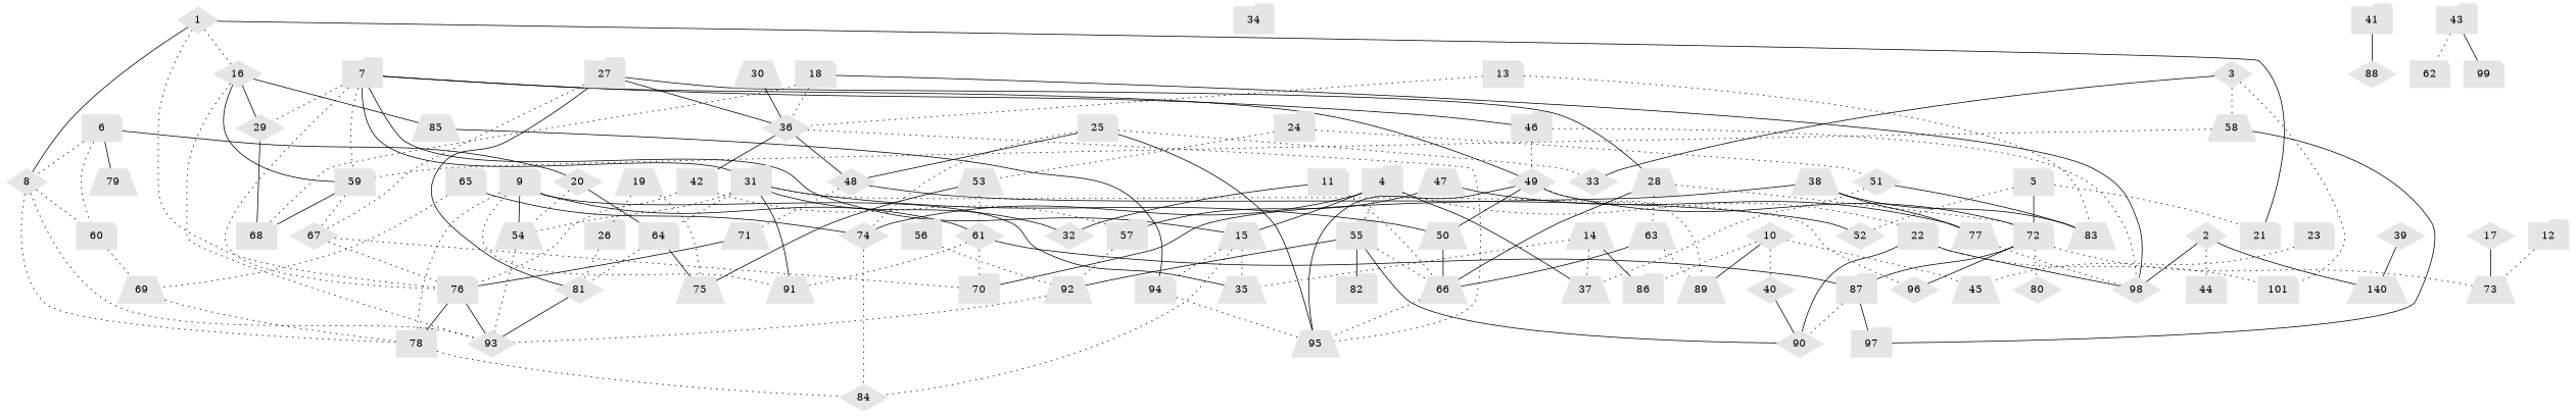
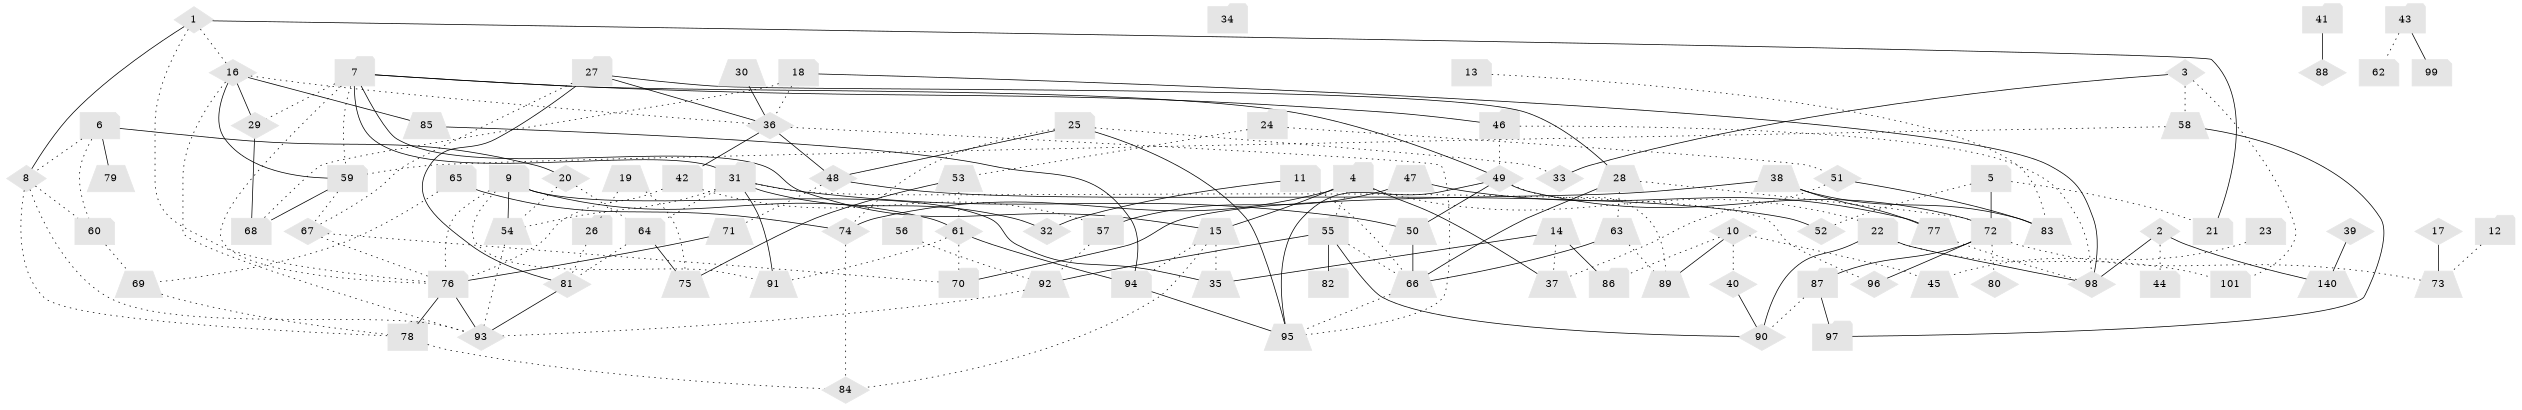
  graph {
    node [color=gray90 shape=diamond style=filled]
    edge [style=dotted]
    1
    8
    16
    21 [shape=note]
    76 [shape=note]
    60 [shape=note]
    78 [shape=folder]
    93
    29
    59 [shape=note]
    85 [shape=trapezium]
    44 [shape=note]
    2
    98
    n15 [label=140 shape=trapezium]
    3
    33
    58 [shape=trapezium]
    101 [shape=note]
    97 [shape=folder]
    4 [shape=folder]
    15 [shape=trapezium]
    22 [shape=note]
    37 [shape=trapezium]
    55 [shape=folder]
    74
    35 [shape=trapezium]
    84
    94 [shape=note]
    90
    66 [shape=trapezium]
    82 [shape=folder]
    92 [shape=trapezium]
    5 [shape=note]
    52
    72 [shape=note]
    73 [shape=trapezium]
    96
    80
    87 [shape=folder]
    6 [shape=note]
    20
    79 [shape=trapezium]
    54 [shape=trapezium]
    64 [shape=note]
    69 [shape=trapezium]
    7 [shape=folder]
    31 [shape=folder]
    46 [shape=folder]
    49
    68 [shape=note]
    91 [shape=trapezium]
    32
    50 [shape=trapezium]
    89 [shape=trapezium]
    95 [shape=trapezium]
    67
    9 [shape=note]
    61
    70 [shape=folder]
    10
    40
    45 [shape=trapezium]
    86 [shape=folder]
    11 [shape=note]
    12 [shape=folder]
    13 [shape=note]
    36
    83 [shape=trapezium]
    48
    42 [shape=note]
    14 [shape=trapezium]
    17
    18 [shape=note]
    19 [shape=trapezium]
    26 [shape=folder]
    75 [shape=trapezium]
    81
    23 [shape=note]
    24 [shape=folder]
    51
    53 [shape=trapezium]
    25 [shape=note]
    71 [shape=trapezium]
    27 [shape=folder]
    28 [shape=trapezium]
    63 [shape=trapezium]
    30 [shape=trapezium]
    34 [shape=folder]
    57 [shape=folder]
    38 [shape=trapezium]
    77 [shape=trapezium]
    39
    41 [shape=folder]
    88
    43 [shape=folder]
    62 [shape=note]
    99 [shape=note]
    47 [shape=trapezium]
    65 [shape=note]
    56 [shape=folder]
    1 -- 8 [style=solid]
    1 -- 16
    1 -- 21 [style=solid]
    1 -- 76
    8 -- 60
    8 -- 78
    8 -- 93
    16 -- 93
    16 -- 29 [style=solid]
    16 -- 59 [style=solid]
    16 -- 85 [style=solid]
    76 -- 78 [style=solid]
    76 -- 93 [style=solid]
    60 -- 69
    78 -- 84
    29 -- 68 [style=solid]
    59 -- 68 [style=solid]
    59 -- 67
    85 -- 94 [style=solid]
    2 -- 44
    2 -- 98 [style=solid]
    2 -- n15 [style=solid]
    3 -- 33 [style=solid]
    3 -- 58
    3 -- 101
    58 -- 59
    58 -- 97 [style=solid]
    4 -- 15 [style=solid]
    4 -- 22
    4 -- 37 [style=solid]
    4 -- 55
    4 -- 74 [style=solid]
    15 -- 35
    15 -- 84
    15 -- 94
    22 -- 98 [style=solid]
    22 -- 101
    22 -- 90 [style=solid]
    55 -- 90 [style=solid]
    55 -- 66
    55 -- 82 [style=solid]
    55 -- 92 [style=solid]
    74 -- 84
-   94 -- 95
+   94 -- 95 [style=solid]
    66 -- 95
    92 -- 93
    5 -- 21
    5 -- 52
    5 -- 72 [style=solid]
    72 -- 73
    72 -- 96 [style=solid]
    72 -- 80
    72 -- 87 [style=solid]
    87 -- 97 [style=solid]
    87 -- 90
    6 -- 8
    6 -- 60
    6 -- 20 [style=solid]
    6 -- 79 [style=solid]
    20 -- 54
-   20 -- 64 [style=solid]
+   20 -- 64
    54 -- 93
    64 -- 75 [style=solid]
    64 -- 81
    69 -- 78
    7 -- 76
    7 -- 29
    7 -- 59
    7 -- 15 [style=solid]
    7 -- 31 [style=solid]
    7 -- 46 [style=solid]
    7 -- 49 [style=solid]
    31 -- 96
    31 -- 54
    31 -- 64
    31 -- 91 [style=solid]
    31 -- 32 [style=solid]
    31 -- 50 [style=solid]
    46 -- 98
    46 -- 49
    49 -- 72 [style=solid]
    49 -- 50 [style=solid]
    49 -- 89
    49 -- 95 [style=solid]
    50 -- 66 [style=solid]
    67 -- 76
    67 -- 70
-   9 -- 78
+   9 -- 76
    9 -- 35 [style=solid]
    9 -- 54 [style=solid]
    9 -- 91
    9 -- 61 [style=solid]
-   61 -- 87 [style=solid]
+   61 -- 94 [style=solid]
    61 -- 91
    61 -- 70
    10 -- 89 [style=solid]
    10 -- 40
    10 -- 45
    10 -- 86
    40 -- 90 [style=solid]
    11 -- 66
    11 -- 32 [style=solid]
    12 -- 73
-   13 -- 36
+   16 -- 36
    13 -- 83
    36 -- 95
    36 -- 48 [style=solid]
    36 -- 42 [style=solid]
    48 -- 52 [style=solid]
    48 -- 71
    42 -- 76
    42 -- 57
    14 -- 37
-   14 -- 35
+   14 -- 35 [style=solid]
    14 -- 86 [style=solid]
    17 -- 73 [style=solid]
    18 -- 98 [style=solid]
    18 -- 68
    18 -- 36
    19 -- 26
    19 -- 75
    26 -- 81
    81 -- 93 [style=solid]
    23 -- 45
    24 -- 51
    24 -- 53
    51 -- 37
    51 -- 83 [style=solid]
    53 -- 61
    53 -- 75 [style=solid]
    25 -- 33
    25 -- 74
    25 -- 95 [style=solid]
    25 -- 48 [style=solid]
    71 -- 76 [style=solid]
    27 -- 67
    27 -- 36 [style=solid]
    27 -- 81 [style=solid]
    27 -- 28 [style=solid]
    28 -- 66 [style=solid]
    28 -- 72
    28 -- 63
    63 -- 66 [style=solid]
    63 -- 89
    30 -- 36 [style=solid]
    57 -- 92
    38 -- 70 [style=solid]
    38 -- 83 [style=solid]
    38 -- 77 [style=solid]
    77 -- 98
    39 -- n15 [style=solid]
    41 -- 88 [style=solid]
    43 -- 62
    43 -- 99 [style=solid]
    47 -- 57 [style=solid]
    47 -- 77 [style=solid]
    65 -- 74 [style=solid]
    65 -- 69
    56 -- 92
  }
